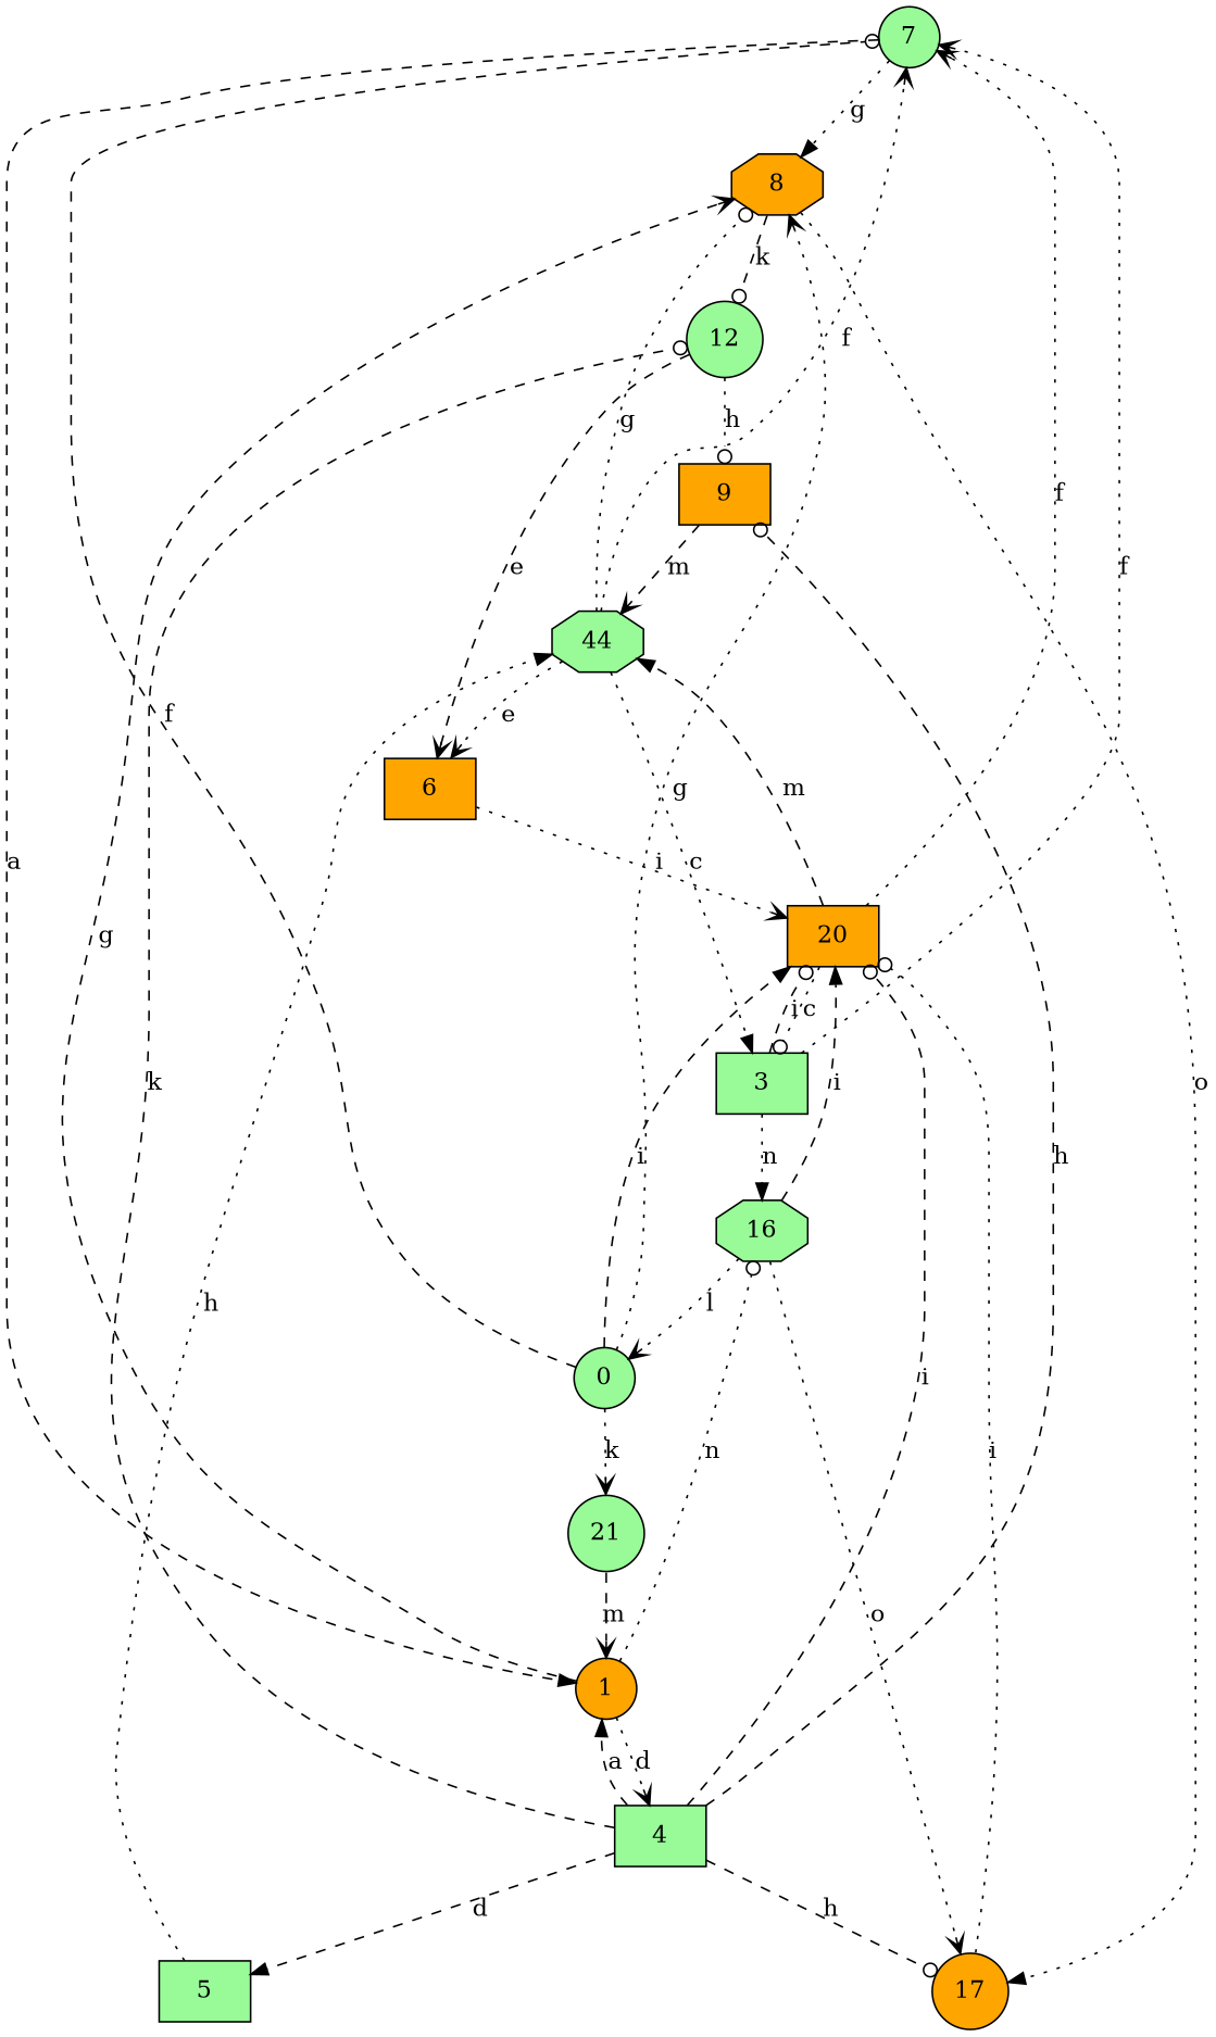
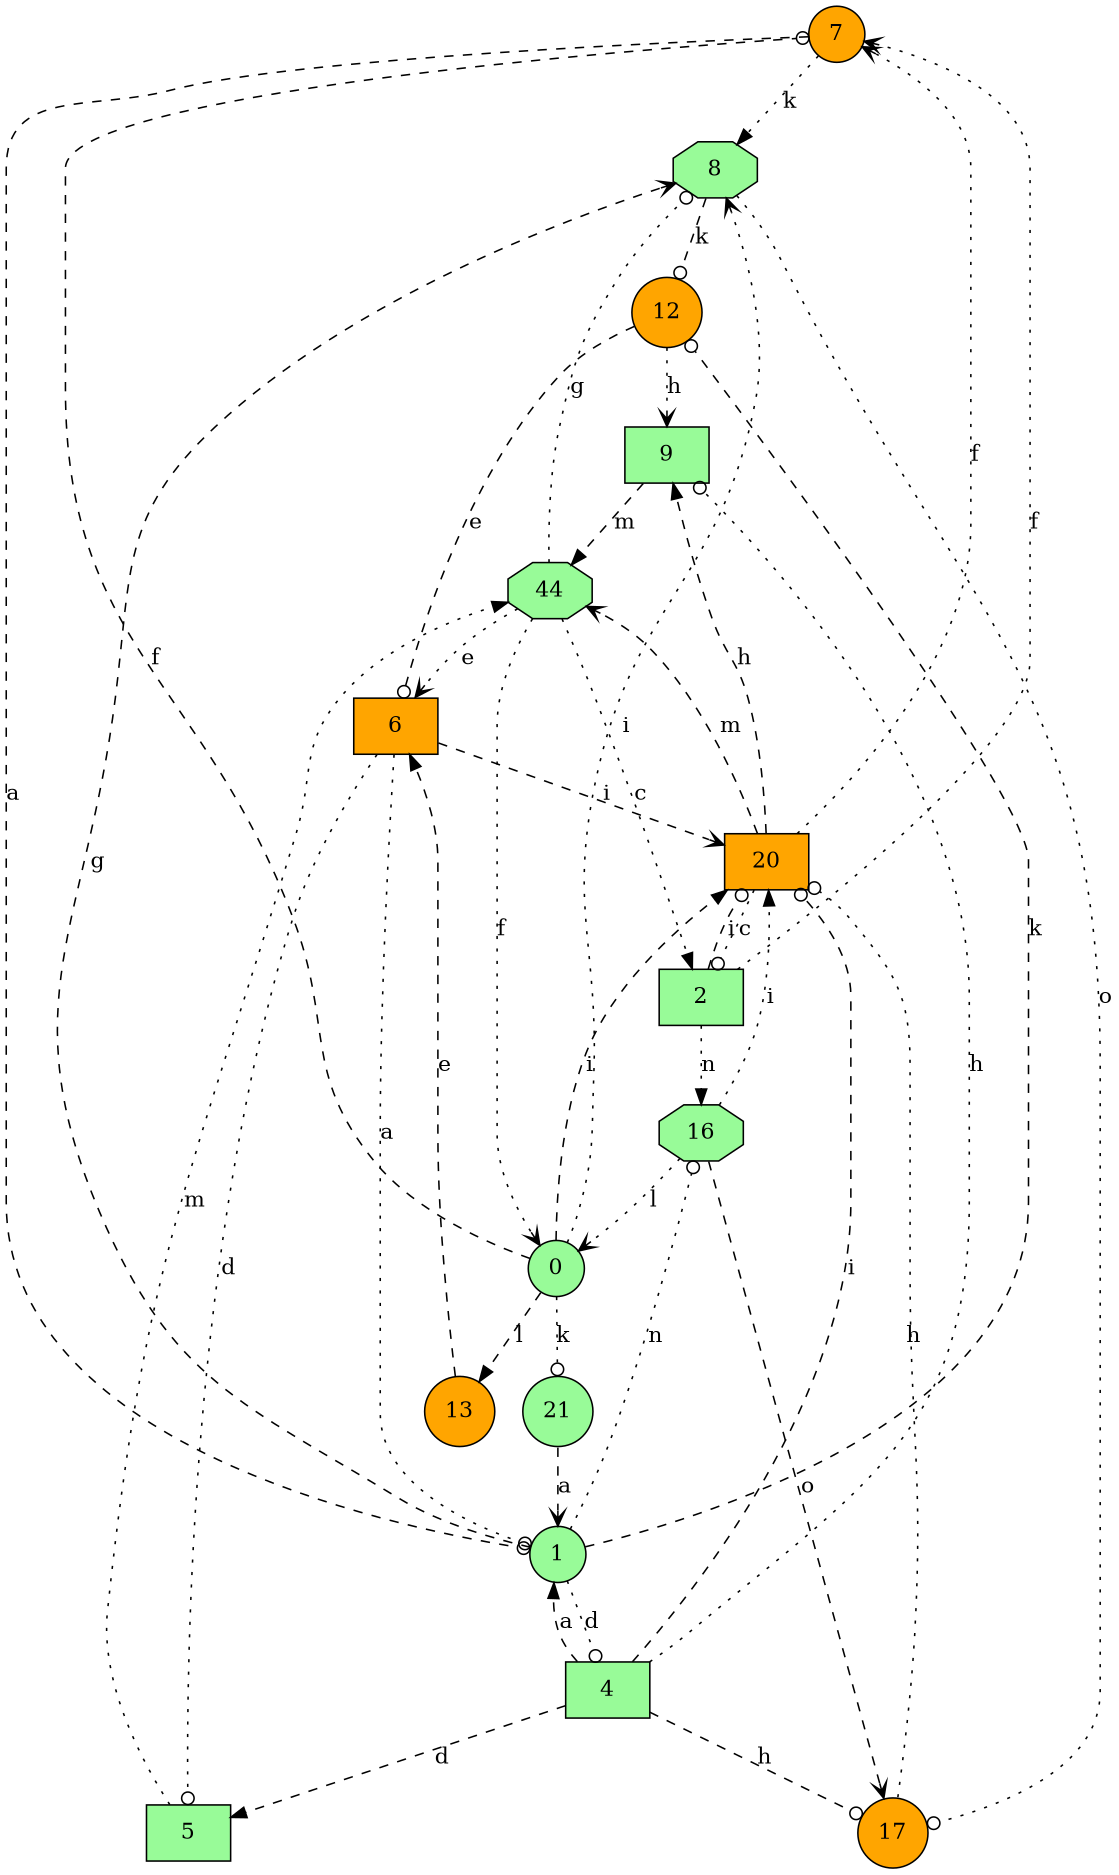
  strict digraph {
    node [fillcolor=palegreen shape=circle style=filled]
    edge [arrowhead=odot style=dotted]
-   7
+   7 [fillcolor=orange]
    0
-   8 [fillcolor=orange shape=octagon]
+   8 [shape=octagon]
    n4 [fillcolor=orange label=20 shape=box]
    n5 [label=21]
-   1 [fillcolor=orange]
-   12
+   13 [fillcolor=orange]
+   1
+   12 [fillcolor=orange]
    17 [fillcolor=orange]
-   3 [shape=box]
-   9 [fillcolor=orange shape=box]
+   3 [shape=box label=2]
+   9 [shape=box]
    n12 [label=44 shape=octagon]
    6 [fillcolor=orange shape=box]
    4 [shape=box]
    16 [shape=octagon]
    5 [shape=box]
-   7 -> 8 [arrowhead=normal label=g]
-   7 -> 1 [arrowhead=normal label=a style=dashed]
+   7 -> 8 [arrowhead=normal label=k]
+   7 -> 1 [label=a style=dashed]
    0 -> 7 [label=f style=dashed]
-   0 -> 8 [arrowhead=vee label=g]
+   0 -> 8 [arrowhead=vee label=i]
    0 -> n4 [arrowhead=normal label=i style=dashed]
-   0 -> n5 [arrowhead=vee label=k]
+   0 -> n5 [label=k]
+   0 -> 13 [arrowhead=normal label=l style=dashed]
    8 -> 12 [label=k style=dashed]
-   8 -> 17 [arrowhead=normal label=o]
+   8 -> 17 [label=o]
    n4 -> 7 [arrowhead=vee label=f]
    n4 -> 3 [label=c]
-   n4 -> n12 [arrowhead=normal label=m style=dashed]
-   n5 -> 1 [arrowhead=vee label=m style=dashed]
+   n4 -> 9 [arrowhead=normal label=h style=dashed]
+   n4 -> n12 [arrowhead=vee label=m style=dashed]
+   n5 -> 1 [arrowhead=vee label=a style=dashed]
+   13 -> 6 [arrowhead=normal label=e style=dashed]
    1 -> 8 [arrowhead=vee label=g style=dashed]
-   4 -> 12 [label=k style=dashed]
-   1 -> 4 [arrowhead=vee label=d]
+   1 -> 12 [label=k style=dashed]
+   1 -> 4 [label=d]
    1 -> 16 [label=n]
-   12 -> 9 [label=h]
-   12 -> 6 [arrowhead=vee label=e style=dashed]
-   17 -> n4 [label=i]
+   12 -> 9 [arrowhead=vee label=h]
+   12 -> 6 [label=e style=dashed]
+   17 -> n4 [label=h]
    3 -> 7 [arrowhead=vee label=f]
    3 -> n4 [label=i style=dashed]
    3 -> 16 [arrowhead=normal label=n]
-   9 -> n12 [arrowhead=vee label=m style=dashed]
-   n12 -> 7 [arrowhead=vee label=f]
+   9 -> n12 [arrowhead=normal label=m style=dashed]
+   n12 -> 0 [arrowhead=vee label=f]
    n12 -> 8 [label=g]
    n12 -> 3 [arrowhead=normal label=c]
    n12 -> 6 [arrowhead=vee label=e]
-   6 -> n4 [arrowhead=vee label=i]
+   6 -> n4 [arrowhead=vee label=i style=dashed]
+   6 -> 1 [label=a]
+   6 -> 5 [label=d]
    4 -> n4 [label=i style=dashed]
    4 -> 1 [arrowhead=normal label=a style=dashed]
    4 -> 17 [label=h style=dashed]
-   4 -> 9 [label=h style=dashed]
+   4 -> 9 [label=h]
    4 -> 5 [arrowhead=normal label=d style=dashed]
    16 -> 0 [arrowhead=vee label=l]
-   16 -> n4 [arrowhead=normal label=i style=dashed]
-   16 -> 17 [arrowhead=vee label=o]
-   5 -> n12 [arrowhead=normal label=h]
+   16 -> n4 [arrowhead=normal label=i]
+   16 -> 17 [arrowhead=vee label=o style=dashed]
+   5 -> n12 [arrowhead=normal label=m]
  }
